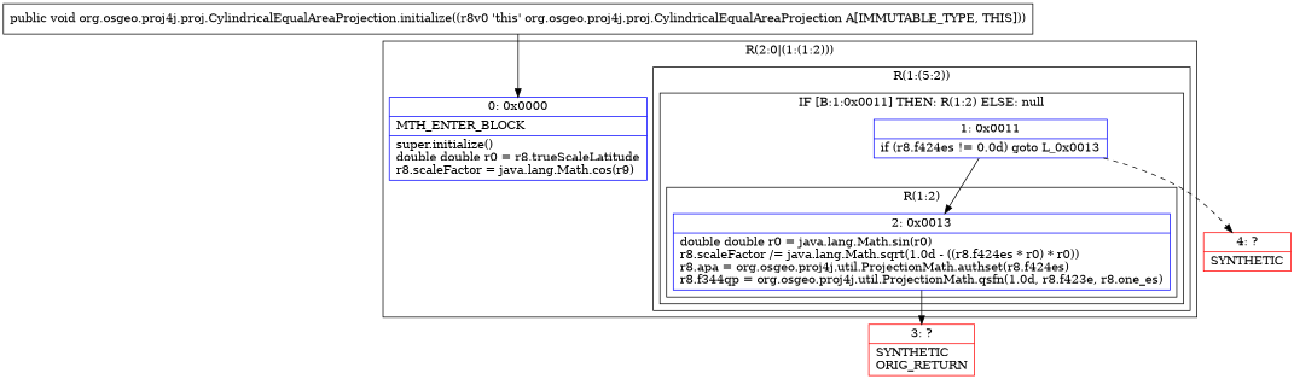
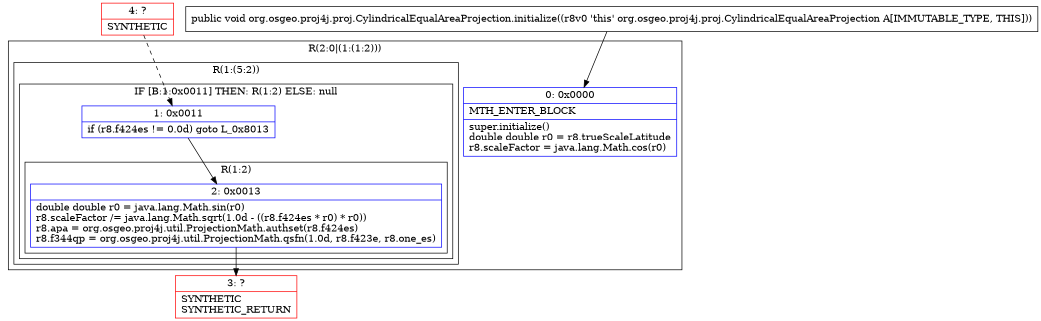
  digraph {
    node [color=blue shape=record]
    n1 [label="{2\:\ 0x0013|double double r0 = java.lang.Math.sin(r0)\lr8.scaleFactor \/= java.lang.Math.sqrt(1.0d \- ((r8.f424es * r0) * r0))\lr8.apa = org.osgeo.proj4j.util.ProjectionMath.authset(r8.f424es)\lr8.f344qp = org.osgeo.proj4j.util.ProjectionMath.qsfn(1.0d, r8.f423e, r8.one_es)\l}"]
-   n2 [label="{1\:\ 0x0011|if (r8.f424es != 0.0d) goto L_0x0013\l}"]
-   n3 [label="{0\:\ 0x0000|MTH_ENTER_BLOCK\l|super.initialize()\ldouble double r0 = r8.trueScaleLatitude\lr8.scaleFactor = java.lang.Math.cos(r9)\l}"]
-   n4 [color=red label="{3\:\ ?|SYNTHETIC\lORIG_RETURN\l}"]
+   n2 [label="{1\:\ 0x0011|if (r8.f424es != 0.0d) goto L_0x8013\l}"]
+   n3 [label="{0\:\ 0x0000|MTH_ENTER_BLOCK\l|super.initialize()\ldouble double r0 = r8.trueScaleLatitude\lr8.scaleFactor = java.lang.Math.cos(r0)\l}"]
+   n4 [color=red label="{3\:\ ?|SYNTHETIC\lSYNTHETIC_RETURN\l}"]
    n5 [color=red label="{4\:\ ?|SYNTHETIC\l}"]
    n6 [label="{public void org.osgeo.proj4j.proj.CylindricalEqualAreaProjection.initialize((r8v0 'this' org.osgeo.proj4j.proj.CylindricalEqualAreaProjection A[IMMUTABLE_TYPE, THIS])) }" color=""]
    subgraph cluster_1 {
      label="R(2:0|(1:(1:2)))"
      n3
      subgraph cluster_2 {
        label="R(1:(5:2))"
        subgraph cluster_3 {
          label="IF [B:1:0x0011] THEN: R(1:2) ELSE: null"
          n2
          subgraph cluster_4 {
            label="R(1:2)"
            n1
          }
        }
      }
    }
    n1 -> n4
    n2 -> n1
-   n2 -> n5 [style=dashed]
+   n5 -> n2 [style=dashed]
    n6 -> n3
  }
